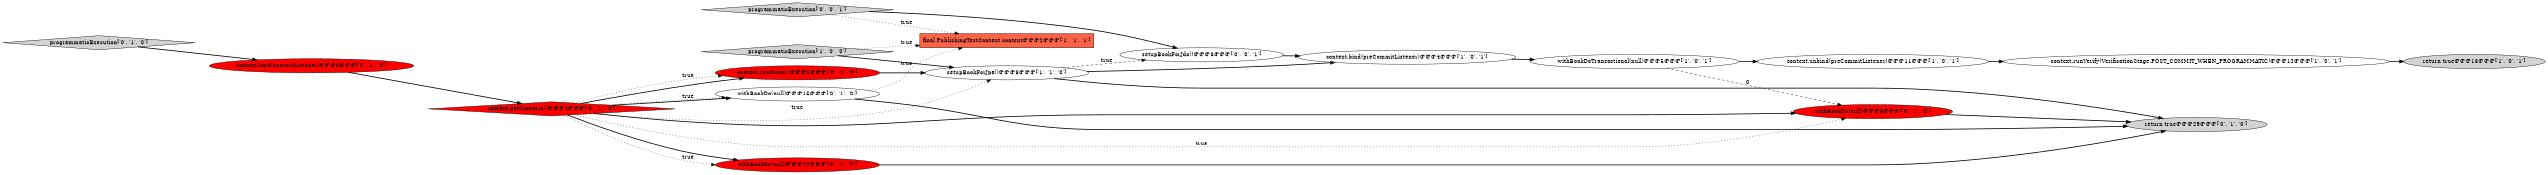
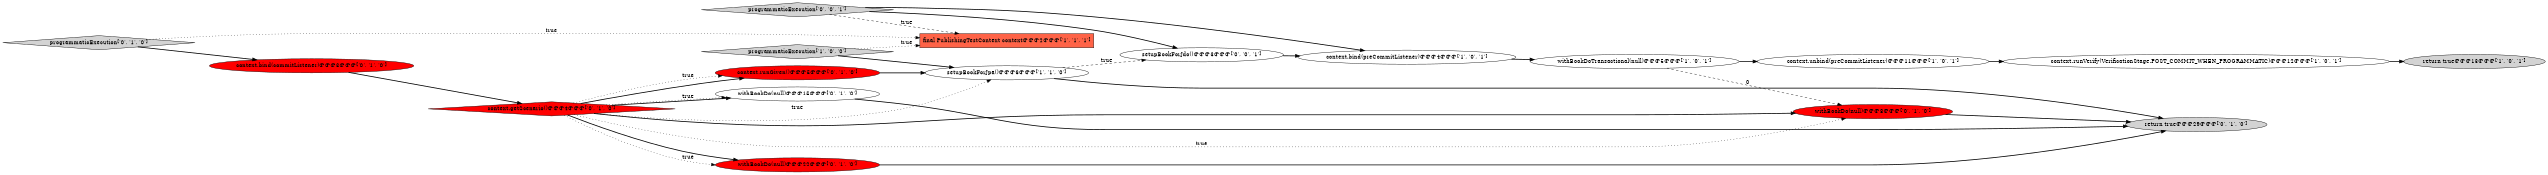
  digraph {
    rankdir=LR
    node [fillcolor=white shape=ellipse style=filled]
    edge [style=bold]
    n1 [fillcolor=lightgray label="programmaticExecution['0', '0', '1']" shape=diamond]
    n2 [fillcolor=tomato label="final PublishingTestContext context@@@2@@@['1', '1', '1']" shape=box]
    n3 [label="setupBookForJdo()@@@3@@@['0', '0', '1']"]
    n4 [label="context.bind(preCommitListener)@@@4@@@['1', '0', '1']"]
    n5 [fillcolor=red label="context.bind(commitListener)@@@3@@@['0', '1', '0']"]
    n6 [fillcolor=red label="context.getScenario()@@@4@@@['0', '1', '0']" shape=diamond]
    n7 [fillcolor=red label="withBookDo(null)@@@8@@@['0', '1', '0']"]
    n8 [label="withBookDo(null)@@@15@@@['0', '1', '0']"]
    n9 [label="setupBookForJpa()@@@6@@@['1', '1', '0']"]
    n10 [fillcolor=red label="withBookDo(null)@@@22@@@['0', '1', '0']"]
    n11 [fillcolor=red label="context.runGiven()@@@5@@@['0', '1', '0']"]
    n12 [label="withBookDoTransactional(null)@@@5@@@['1', '0', '1']"]
    n13 [label="context.unbind(preCommitListener)@@@11@@@['1', '0', '1']"]
    n14 [label="context.runVerify(VerificationStage.POST_COMMIT_WHEN_PROGRAMMATIC)@@@12@@@['1', '0', '1']"]
    n15 [fillcolor=lightgray label="return true@@@29@@@['0', '1', '0']"]
    n16 [fillcolor=lightgray label="return true@@@13@@@['1', '0', '1']"]
    n17 [fillcolor=lightgray label="programmaticExecution['0', '1', '0']" shape=diamond]
    n18 [fillcolor=lightgray label="programmaticExecution['1', '0', '0']" shape=diamond]
-   n1 -> n2 [label=true style=dotted]
+   n1 -> n2 [label=true style=dashed]
    n1 -> n3
    n3 -> n4
    n4 -> n12
    n5 -> n6
    n6 -> n7
    n6 -> n7 [label=true style=dotted]
    n6 -> n8 [label=true style=dotted]
    n6 -> n8
    n6 -> n9 [label=true style=dotted]
    n6 -> n10
    n6 -> n10 [label=true style=dotted]
    n6 -> n11
    n6 -> n11 [label=true style=dotted]
    n7 -> n15
    n8 -> n15
    n9 -> n3 [label=true style=dashed]
-   n9 -> n4
+   n1 -> n4
    n9 -> n15
    n10 -> n15
    n11 -> n9
    n12 -> n7 [label=0 style=dashed]
    n12 -> n13
    n13 -> n14
    n14 -> n16
-   n8 -> n2 [label=true style=dotted]
+   n17 -> n2 [label=true style=dotted]
    n17 -> n5
    n18 -> n2 [label=true style=dotted]
    n18 -> n9
  }
